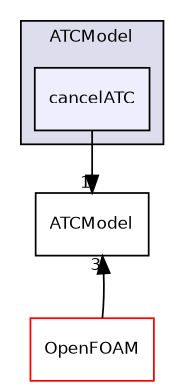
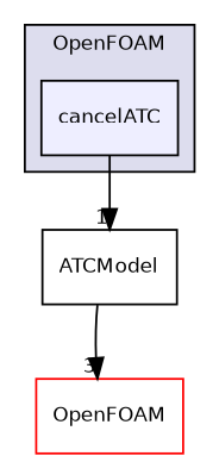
  digraph {
    compound=true
    node [fontname=Helvetica fontsize=10 shape=box]
    edge [labeldistance=1.5 labelfontname=Helvetica labelfontsize=10]
    n1 [fillcolor="#eeeeff" label=cancelATC pencolor=black style=filled]
    n2 [label=ATCModel]
    n3 [color=red label=OpenFOAM]
    subgraph cluster_1 {
      bgcolor="#ddddee"
      fontname=Helvetica
      fontsize=10
-     label=ATCModel
+     label=OpenFOAM
      pencolor=black
      n1
    }
    n1 -> n2 [headlabel=1]
-   n3 -> n2 [headlabel=3]
+   n2 -> n3 [headlabel=3]
  }
